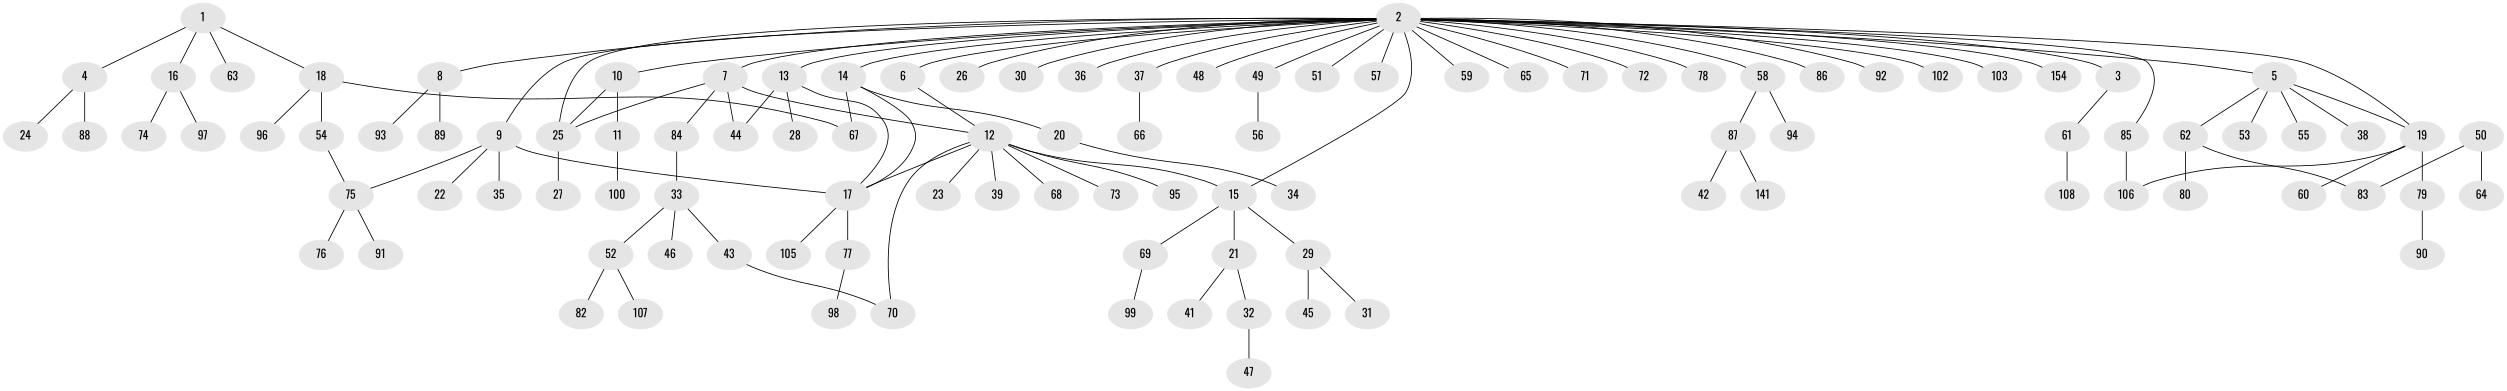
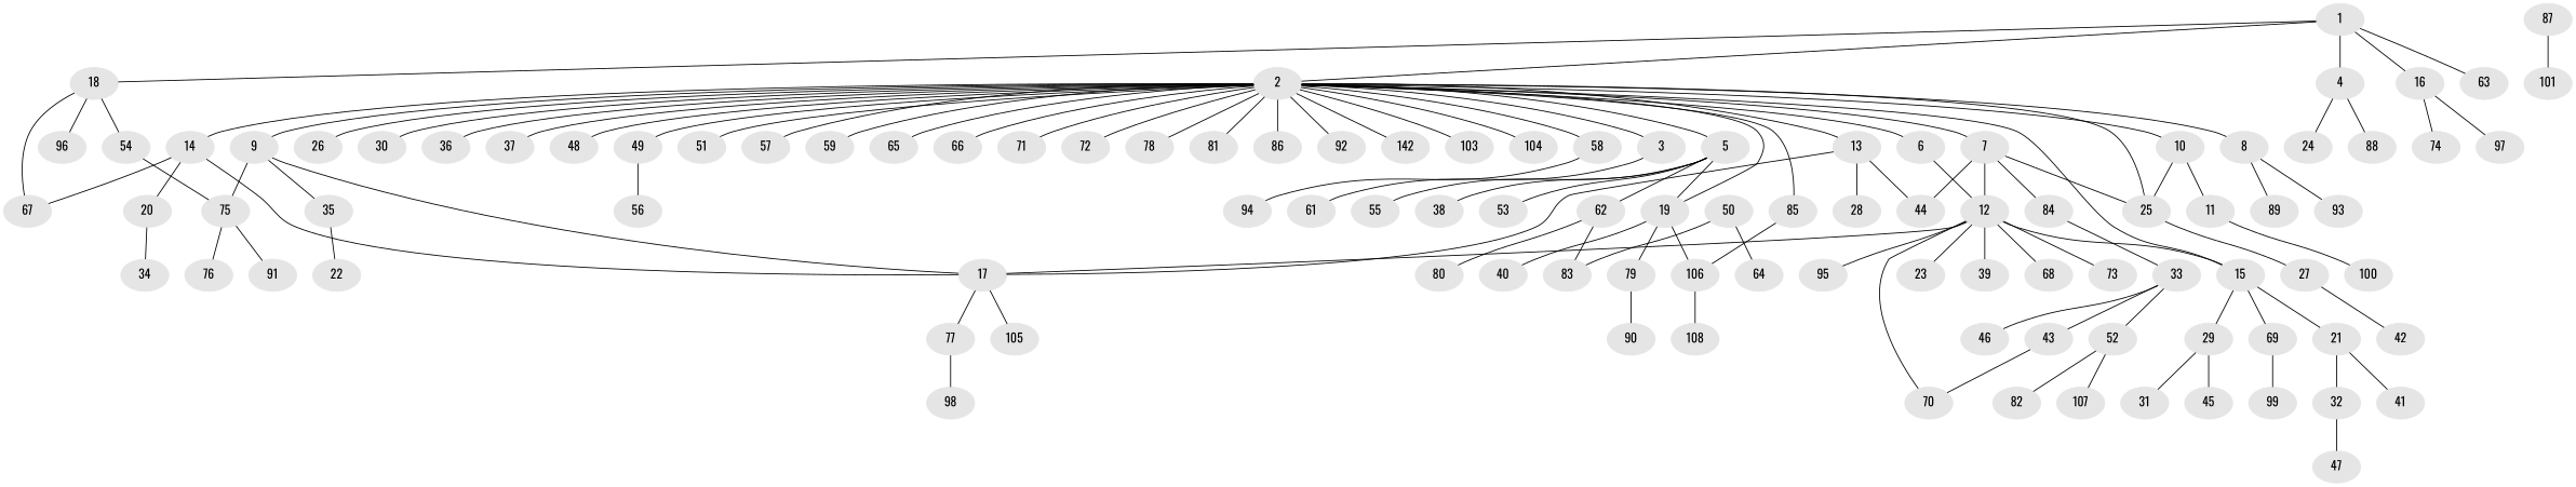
  graph {
    fontname=Oswald
    node [color=gray90 fontname=Oswald style=filled]
    edge [fontname=Oswald]
    1
    2
    4
    16
    18
    63
    3
    5
    6
    7
    8
    9
    10
    13
    14
    15
    19
    25
    26
    30
    36
    37
    48
    49
    51
    57
    58
    59
    65
    66
    71
    72
    78
+   81
    85
    86
    92
-   102
+   102 [label=142]
    103
-   104 [label=154]
+   104
    24
    88
    74
    97
    67
    54
    96
    61
    38
    53
    55
    62
    12
    44
    84
    89
    93
    17
    22
    35
    75
    11
    28
    20
    21
    29
    69
-   40 [label=60]
+   40
    79
    106
    27
    56
    87
    94
    83
    80
    23
    39
    68
    70
    73
    95
    33
    77
    105
    76
    91
    100
    43
    46
    52
    34
    32
    41
    31
    45
    99
    50
    64
    98
    90
    108
    47
    42
    82
    107
-   101 [label=141]
+   101
+   1 -- 2
    1 -- 4
    1 -- 16
    1 -- 18
    1 -- 63
    2 -- 3
    2 -- 5
    2 -- 6
    2 -- 7
    2 -- 8
    2 -- 9
    2 -- 10
    2 -- 13
    2 -- 14
    2 -- 15
    2 -- 19
    2 -- 25
    2 -- 26
    2 -- 30
    2 -- 36
    2 -- 37
    2 -- 48
    2 -- 49
    2 -- 51
    2 -- 57
    2 -- 58
    2 -- 59
    2 -- 65
-   37 -- 66
+   2 -- 66
    2 -- 71
    2 -- 72
    2 -- 78
+   2 -- 81
    2 -- 85
    2 -- 86
    2 -- 92
    2 -- 102
    2 -- 103
    2 -- 104
    4 -- 24
    4 -- 88
    16 -- 74
    16 -- 97
    18 -- 67
    18 -- 54
    18 -- 96
    3 -- 61
    5 -- 19
    5 -- 38
    5 -- 53
    5 -- 55
    5 -- 62
    6 -- 12
    7 -- 25
    7 -- 12
    7 -- 44
    7 -- 84
    8 -- 89
    8 -- 93
    9 -- 17
-   9 -- 22
+   35 -- 22
    9 -- 35
    9 -- 75
    10 -- 25
    10 -- 11
    13 -- 44
    13 -- 17
    13 -- 28
    14 -- 67
    14 -- 17
    14 -- 20
    15 -- 21
    15 -- 29
    15 -- 69
    19 -- 40
    19 -- 79
    19 -- 106
    25 -- 27
    49 -- 56
-   58 -- 87
    58 -- 94
    85 -- 106
    54 -- 75
    62 -- 83
    62 -- 80
    12 -- 15
    12 -- 17
    12 -- 23
    12 -- 39
    12 -- 68
    12 -- 70
    12 -- 73
    12 -- 95
    84 -- 33
    17 -- 77
    17 -- 105
    75 -- 76
    75 -- 91
    11 -- 100
    20 -- 34
    21 -- 32
    21 -- 41
    29 -- 31
    29 -- 45
    69 -- 99
    79 -- 90
-   61 -- 108
-   87 -- 42
+   106 -- 108
+   27 -- 42
    87 -- 101
    33 -- 43
    33 -- 46
    33 -- 52
    77 -- 98
    43 -- 70
    52 -- 82
    52 -- 107
    32 -- 47
    50 -- 83
    50 -- 64
  }
